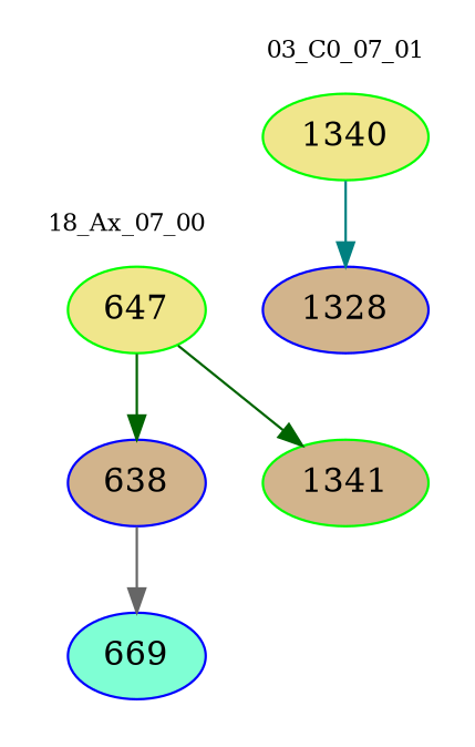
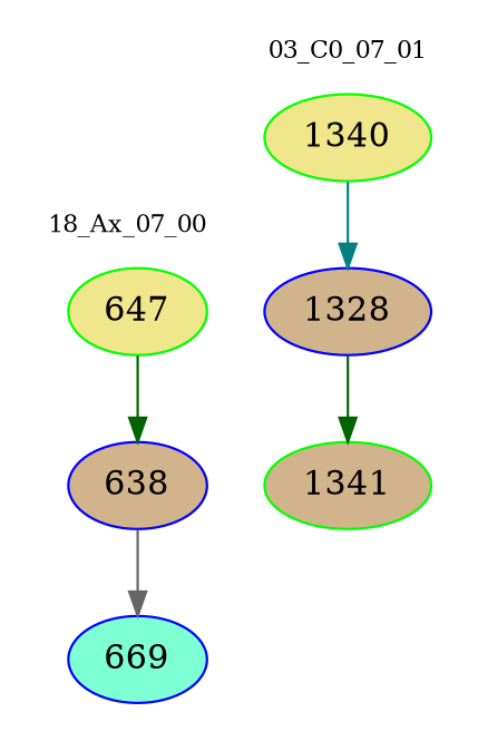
  digraph {
    node [color=green fillcolor=tan style=filled]
    edge [color=darkgreen]
    n1 [fillcolor=khaki label=647]
    n2 [color=blue label=638]
    n3 [color=blue fillcolor=aquamarine label=669]
    n4 [fillcolor=khaki label=1340]
    n5 [color=blue label=1328]
    n6 [label=1341]
    subgraph cluster_1 {
      color=white
      fontsize=10
      label="18_Ax_07_00"
      n1
      n2
      n3
    }
    subgraph cluster_2 {
      color=white
      fontsize=10
      label="03_C0_07_01"
      n4
      n5
      n6
    }
    n1 -> n2
    n2 -> n3 [color=gray40]
    n4 -> n5 [color=teal]
-   n1 -> n6
+   n5 -> n6
  }
